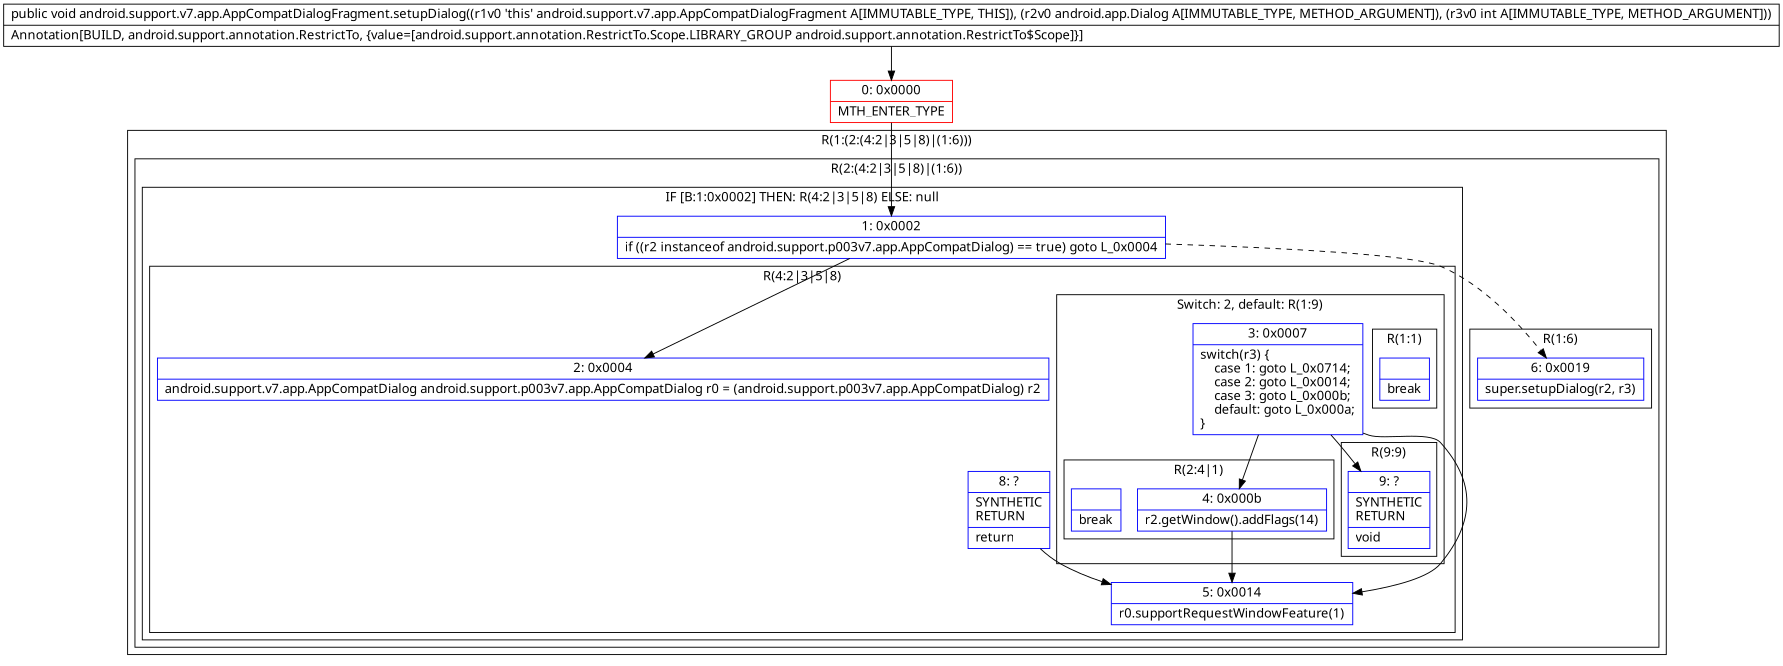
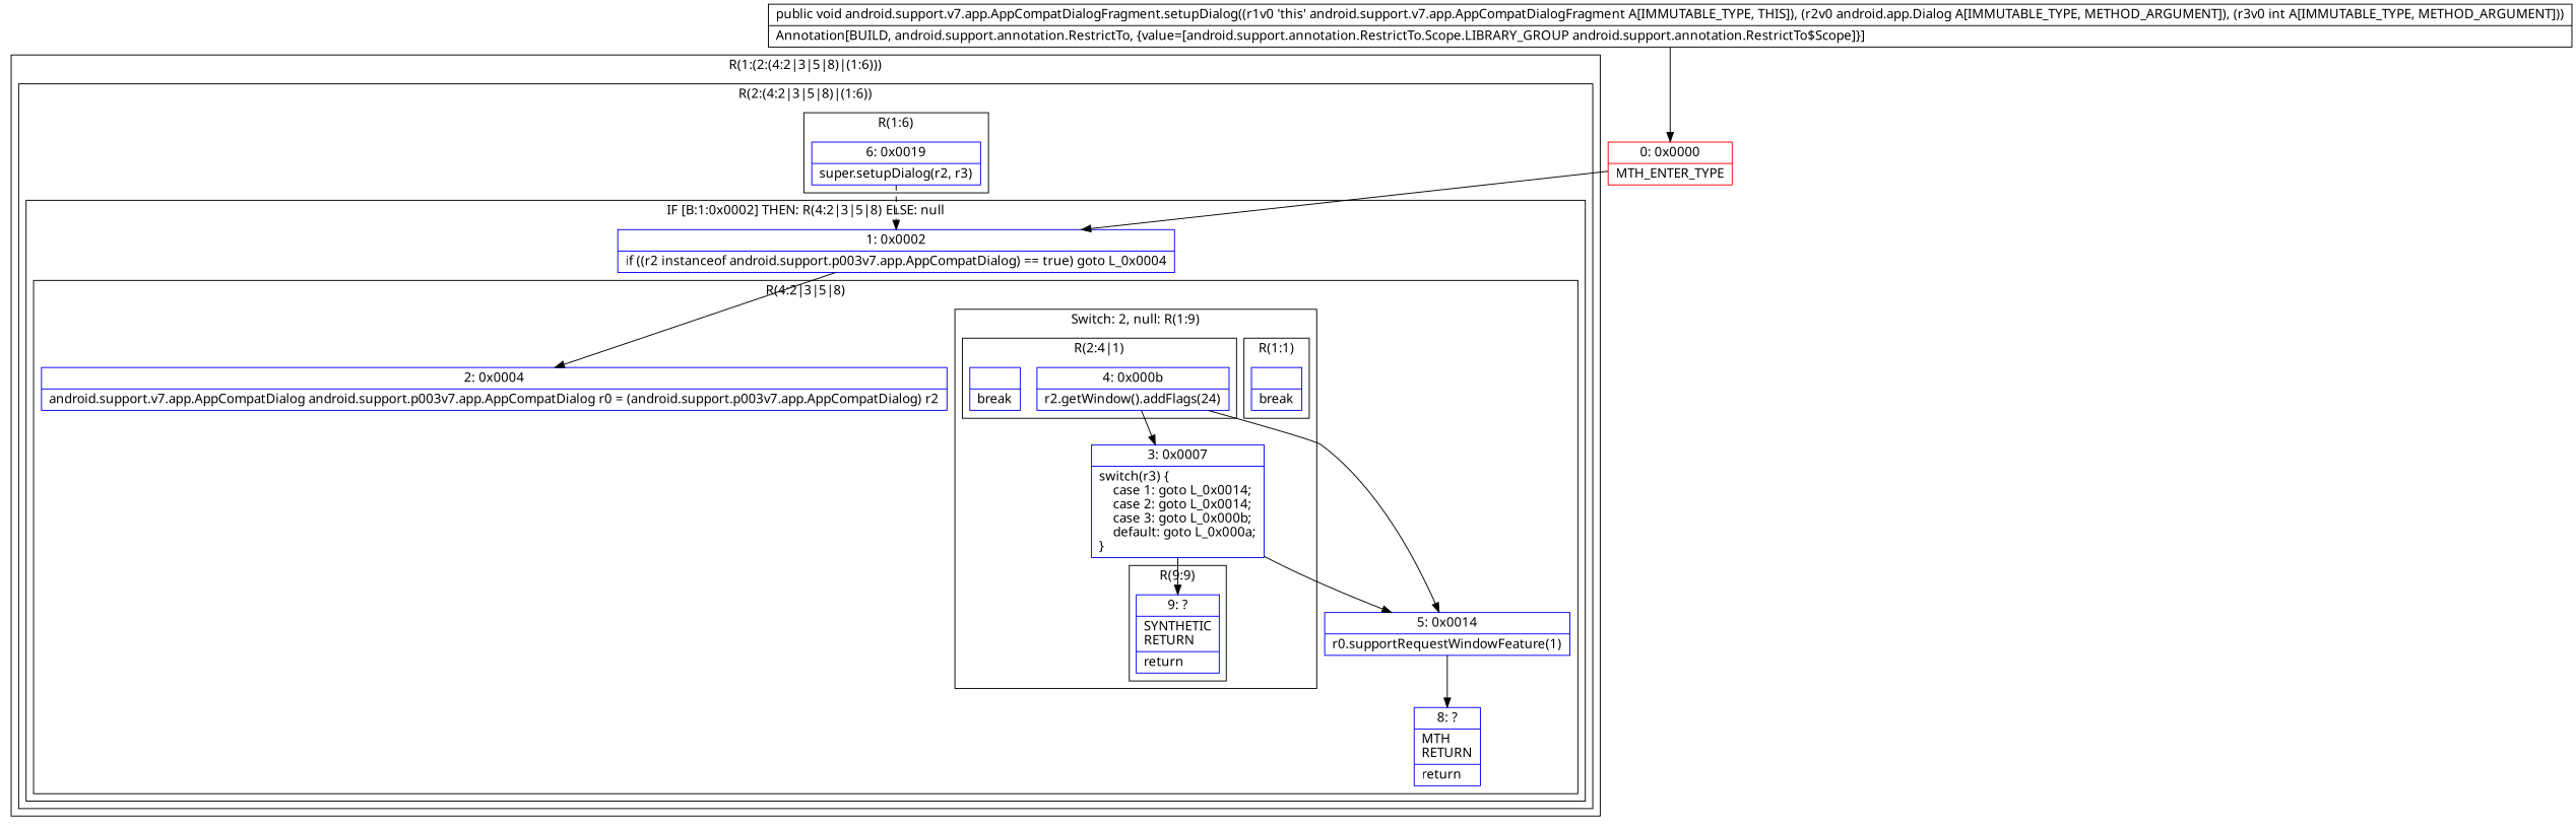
  digraph {
    fontname="Noto Sans"
    node [color=blue fontname="Noto Sans" shape=record]
    edge [fontname="Noto Sans"]
    n1 [label="{|break\l}"]
-   n2 [label="{4\:\ 0x000b|r2.getWindow().addFlags(14)\l}"]
+   n2 [label="{4\:\ 0x000b|r2.getWindow().addFlags(24)\l}"]
    n3 [label="{|break\l}"]
-   n4 [label="{9\:\ ?|SYNTHETIC\lRETURN\l|void\l}"]
-   n5 [label="{3\:\ 0x0007|switch(r3) \{\l    case 1: goto L_0x0714;\l    case 2: goto L_0x0014;\l    case 3: goto L_0x000b;\l    default: goto L_0x000a;\l\}\l}"]
+   n4 [label="{9\:\ ?|SYNTHETIC\lRETURN\l|return\l}"]
+   n5 [label="{3\:\ 0x0007|switch(r3) \{\l    case 1: goto L_0x0014;\l    case 2: goto L_0x0014;\l    case 3: goto L_0x000b;\l    default: goto L_0x000a;\l\}\l}"]
    n6 [label="{2\:\ 0x0004|android.support.v7.app.AppCompatDialog android.support.p003v7.app.AppCompatDialog r0 = (android.support.p003v7.app.AppCompatDialog) r2\l}"]
    n7 [label="{5\:\ 0x0014|r0.supportRequestWindowFeature(1)\l}"]
-   n8 [label="{8\:\ ?|SYNTHETIC\lRETURN\l|return\l}"]
+   n8 [label="{8\:\ ?|MTH\lRETURN\l|return\l}"]
    n9 [label="{1\:\ 0x0002|if ((r2 instanceof android.support.p003v7.app.AppCompatDialog) == true) goto L_0x0004\l}"]
    n10 [label="{6\:\ 0x0019|super.setupDialog(r2, r3)\l}"]
    n11 [color=red label="{0\:\ 0x0000|MTH_ENTER_TYPE\l}"]
    n12 [label="{public void android.support.v7.app.AppCompatDialogFragment.setupDialog((r1v0 'this' android.support.v7.app.AppCompatDialogFragment A[IMMUTABLE_TYPE, THIS]), (r2v0 android.app.Dialog A[IMMUTABLE_TYPE, METHOD_ARGUMENT]), (r3v0 int A[IMMUTABLE_TYPE, METHOD_ARGUMENT]))  | Annotation[BUILD, android.support.annotation.RestrictTo, \{value=[android.support.annotation.RestrictTo.Scope.LIBRARY_GROUP android.support.annotation.RestrictTo$Scope]\}]\l}" color=""]
    subgraph cluster_1 {
      label="R(1:(2:(4:2|3|5|8)|(1:6)))"
      subgraph cluster_2 {
        label="R(2:(4:2|3|5|8)|(1:6))"
        subgraph cluster_3 {
          label="IF [B:1:0x0002] THEN: R(4:2|3|5|8) ELSE: null"
          n9
          subgraph cluster_4 {
            label="R(4:2|3|5|8)"
            n6
            n7
            n8
            subgraph cluster_5 {
-             label="Switch: 2, default: R(1:9)"
+             label="Switch: 2, null: R(1:9)"
              n5
              subgraph cluster_6 {
                label="R(1:1)"
                n1
              }
              subgraph cluster_7 {
                label="R(2:4|1)"
                n2
                n3
              }
              subgraph cluster_8 {
                label="R(9:9)"
                n4
              }
            }
          }
        }
        subgraph cluster_9 {
          label="R(1:6)"
          n10
        }
      }
    }
    n2 -> n7
-   n5 -> n2
+   n2 -> n5
    n5 -> n4
    n5 -> n7
-   n8 -> n7
+   n7 -> n8
    n9 -> n6
-   n9 -> n10 [style=dashed]
+   n10 -> n9 [style=dashed]
    n11 -> n9
    n12 -> n11
  }
